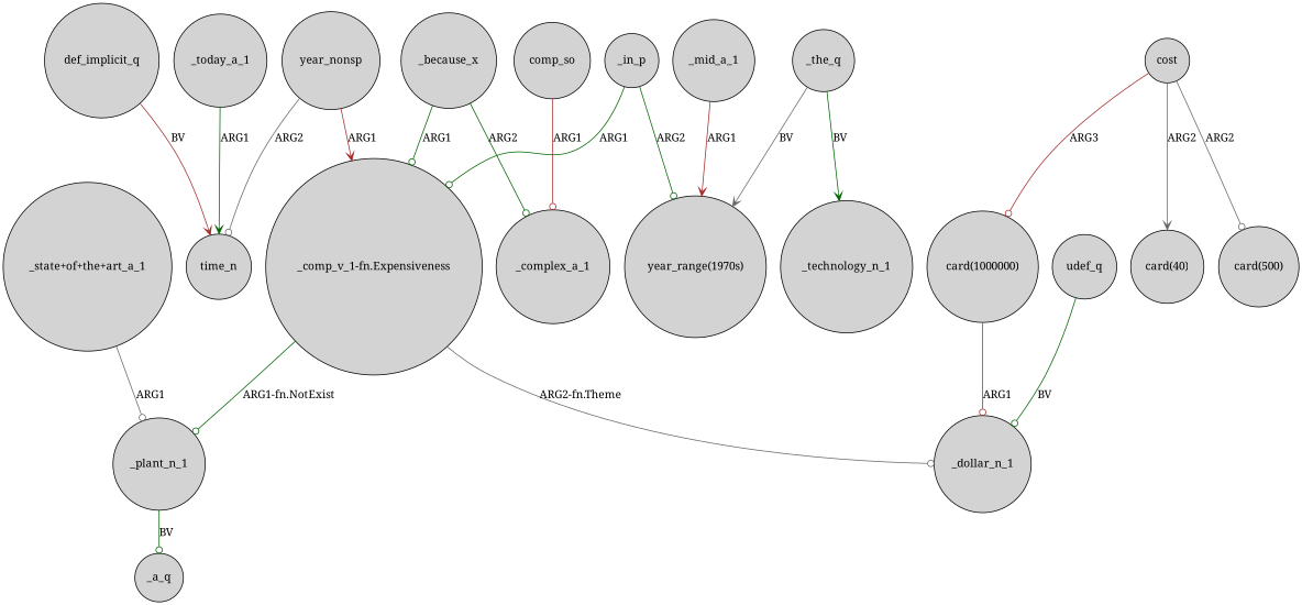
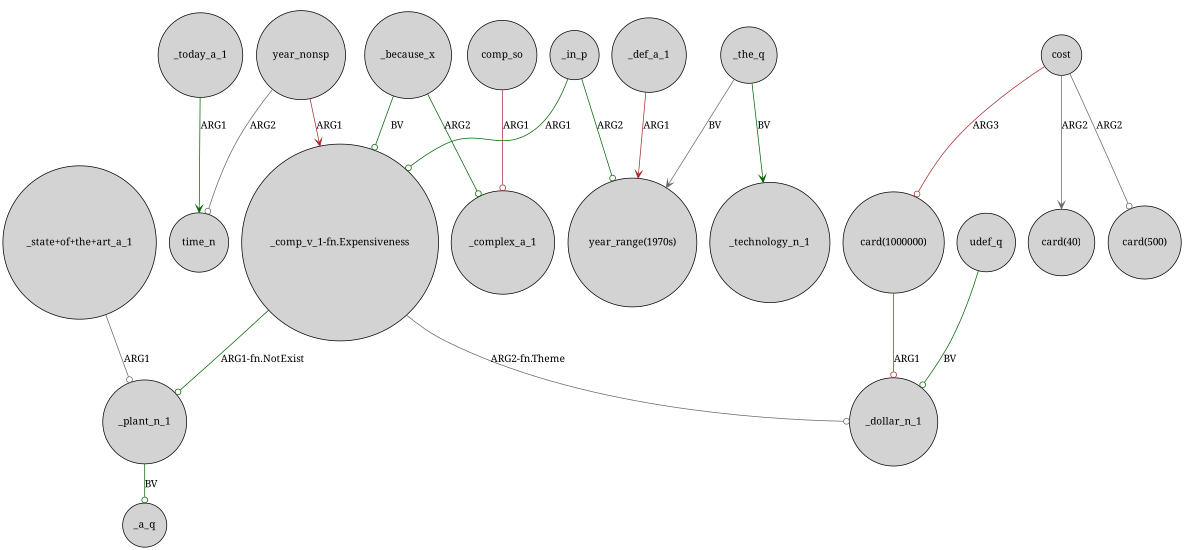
  digraph {
    fontname="Noto Serif"
    node [fontname="Noto Serif" shape=circle style=filled]
    edge [arrowhead=odot color=darkgreen fontname="Noto Serif"]
    "card(1000000)"
    _dollar_n_1
    _today_a_1
    time_n
    n5 [label=cost]
    "card(40)"
    "card(500)"
    n8 [label=year_nonsp]
    n9 [label="_comp_v_1-fn.Expensiveness"]
    _plant_n_1
    _a_q
-   _mid_a_1
+   _mid_a_1 [label=_def_a_1]
    "year_range(1970s)"
    _because_x
    _complex_a_1
    _the_q
    _technology_n_1
    _in_p
    comp_so
    "_state+of+the+art_a_1"
    udef_q
-   def_implicit_q
    "card(1000000)" -> _dollar_n_1 [color=brown label=ARG1]
    _today_a_1 -> time_n [arrowhead=vee label=ARG1]
    n5 -> "card(1000000)" [color=brown label=ARG3]
    n5 -> "card(40)" [arrowhead=vee color=gray40 label=ARG2]
    n5 -> "card(500)" [color=gray40 label=ARG2]
    n8 -> time_n [color=gray40 label=ARG2]
    n8 -> n9 [arrowhead=vee color=brown label=ARG1]
    n9 -> _dollar_n_1 [color=gray40 label="ARG2-fn.Theme"]
    n9 -> _plant_n_1 [label="ARG1-fn.NotExist"]
    _plant_n_1 -> _a_q [label=BV]
    _mid_a_1 -> "year_range(1970s)" [arrowhead=vee color=brown label=ARG1]
-   _because_x -> n9 [label=ARG1]
+   _because_x -> n9 [label=BV]
    _because_x -> _complex_a_1 [label=ARG2]
    _the_q -> "year_range(1970s)" [arrowhead=vee color=gray40 label=BV]
    _the_q -> _technology_n_1 [arrowhead=vee label=BV]
    _in_p -> n9 [label=ARG1]
    _in_p -> "year_range(1970s)" [label=ARG2]
    comp_so -> _complex_a_1 [color=brown label=ARG1]
    "_state+of+the+art_a_1" -> _plant_n_1 [color=gray40 label=ARG1]
    udef_q -> _dollar_n_1 [label=BV]
-   def_implicit_q -> time_n [arrowhead=vee color=brown label=BV]
  }
